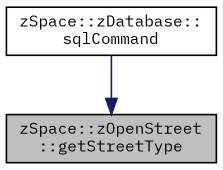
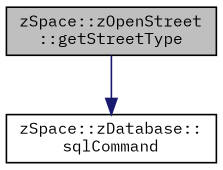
  digraph {
    rankdir=TB
    fontname="IBM Plex Mono"
    node [color=black fontname="IBM Plex Mono" fontsize=10 shape=record style=filled]
    n1 [fillcolor=grey75 fontcolor=black height=0.2 label="zSpace::zOpenStreet\l::getStreetType" width=0.4]
    n2 [fillcolor=white height=0.2 label="zSpace::zDatabase::\lsqlCommand" width=0.4]
-   n2 -> n1 [color=midnightblue fontname="IBM Plex Mono" fontsize=10 labelfontname=Helvetica labelfontsize=10 style=solid]
+   n1 -> n2 [color=midnightblue fontname="IBM Plex Mono" fontsize=10 labelfontname=Helvetica labelfontsize=10 style=solid]
  }
